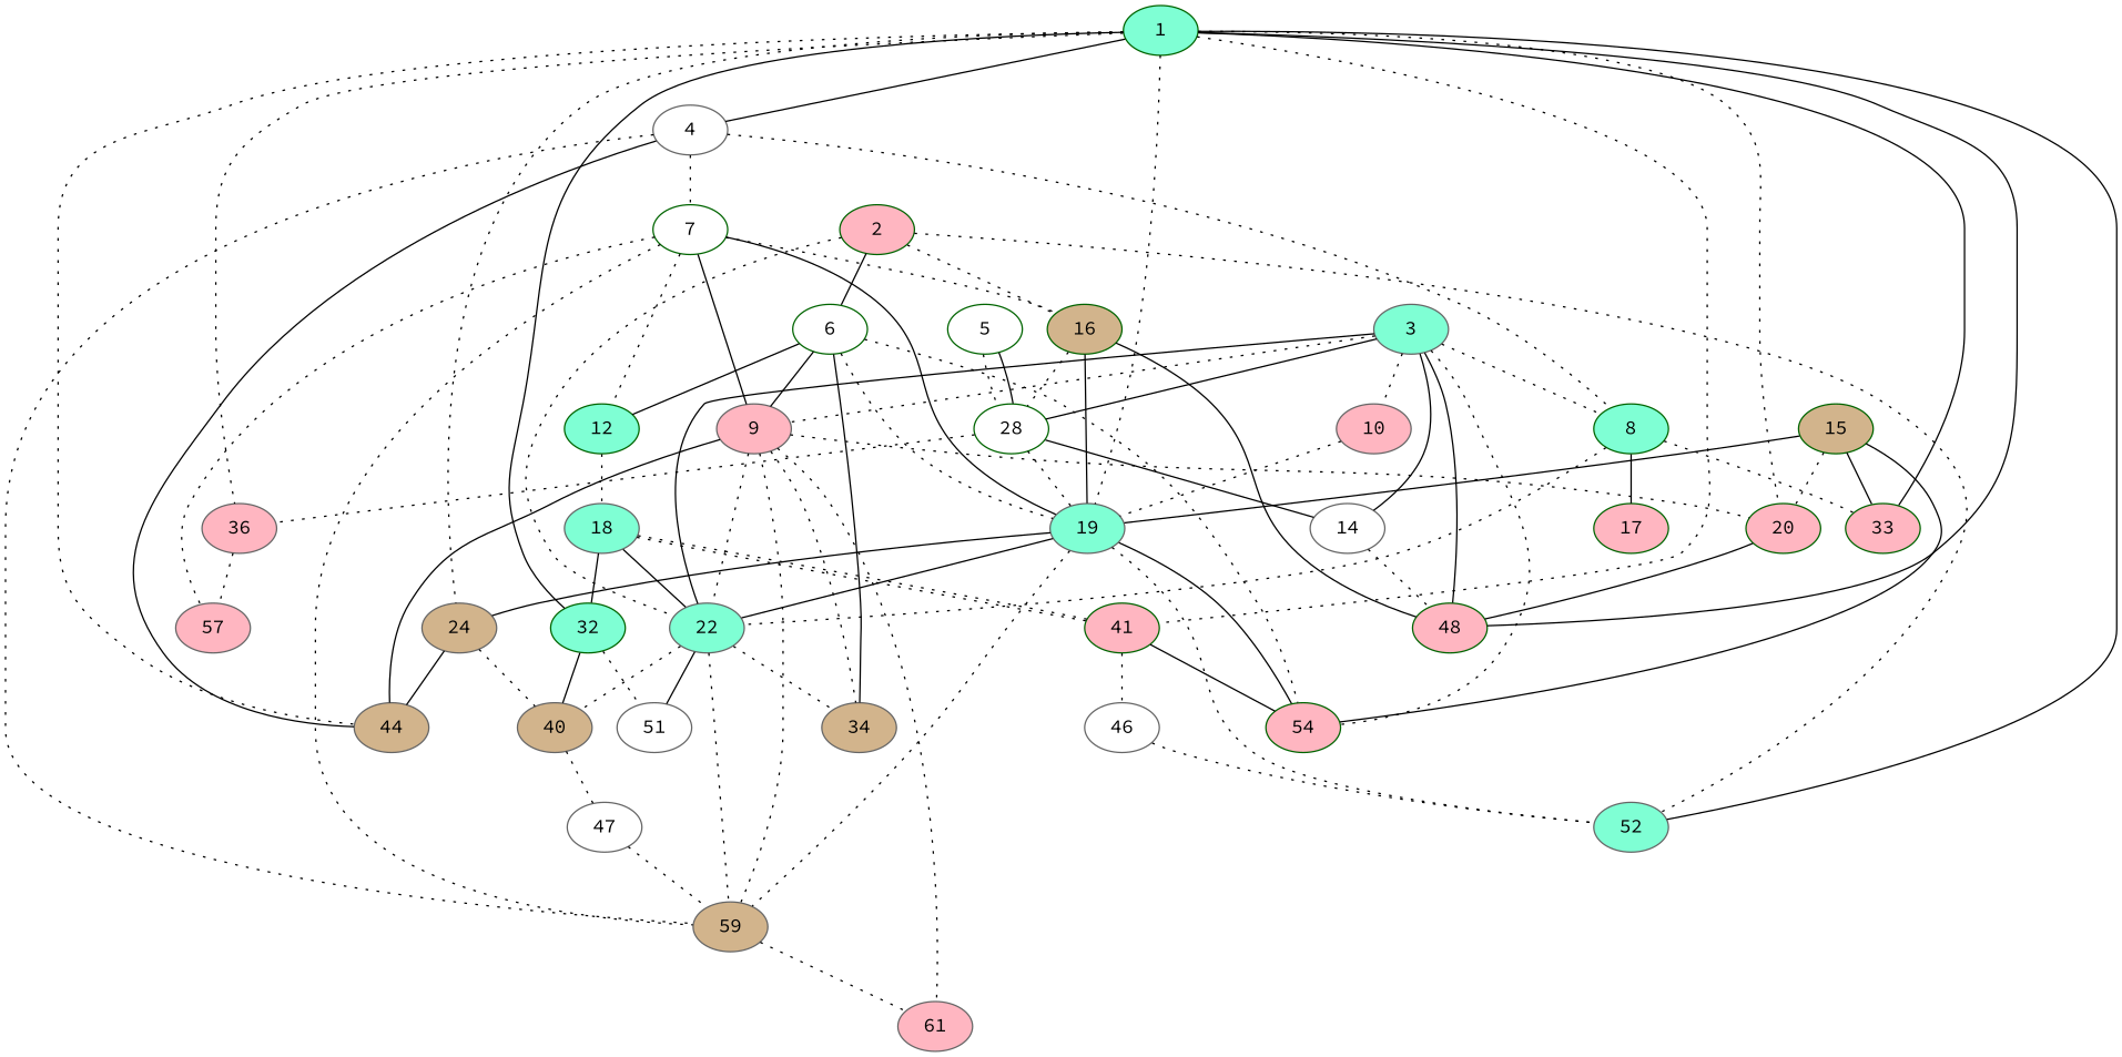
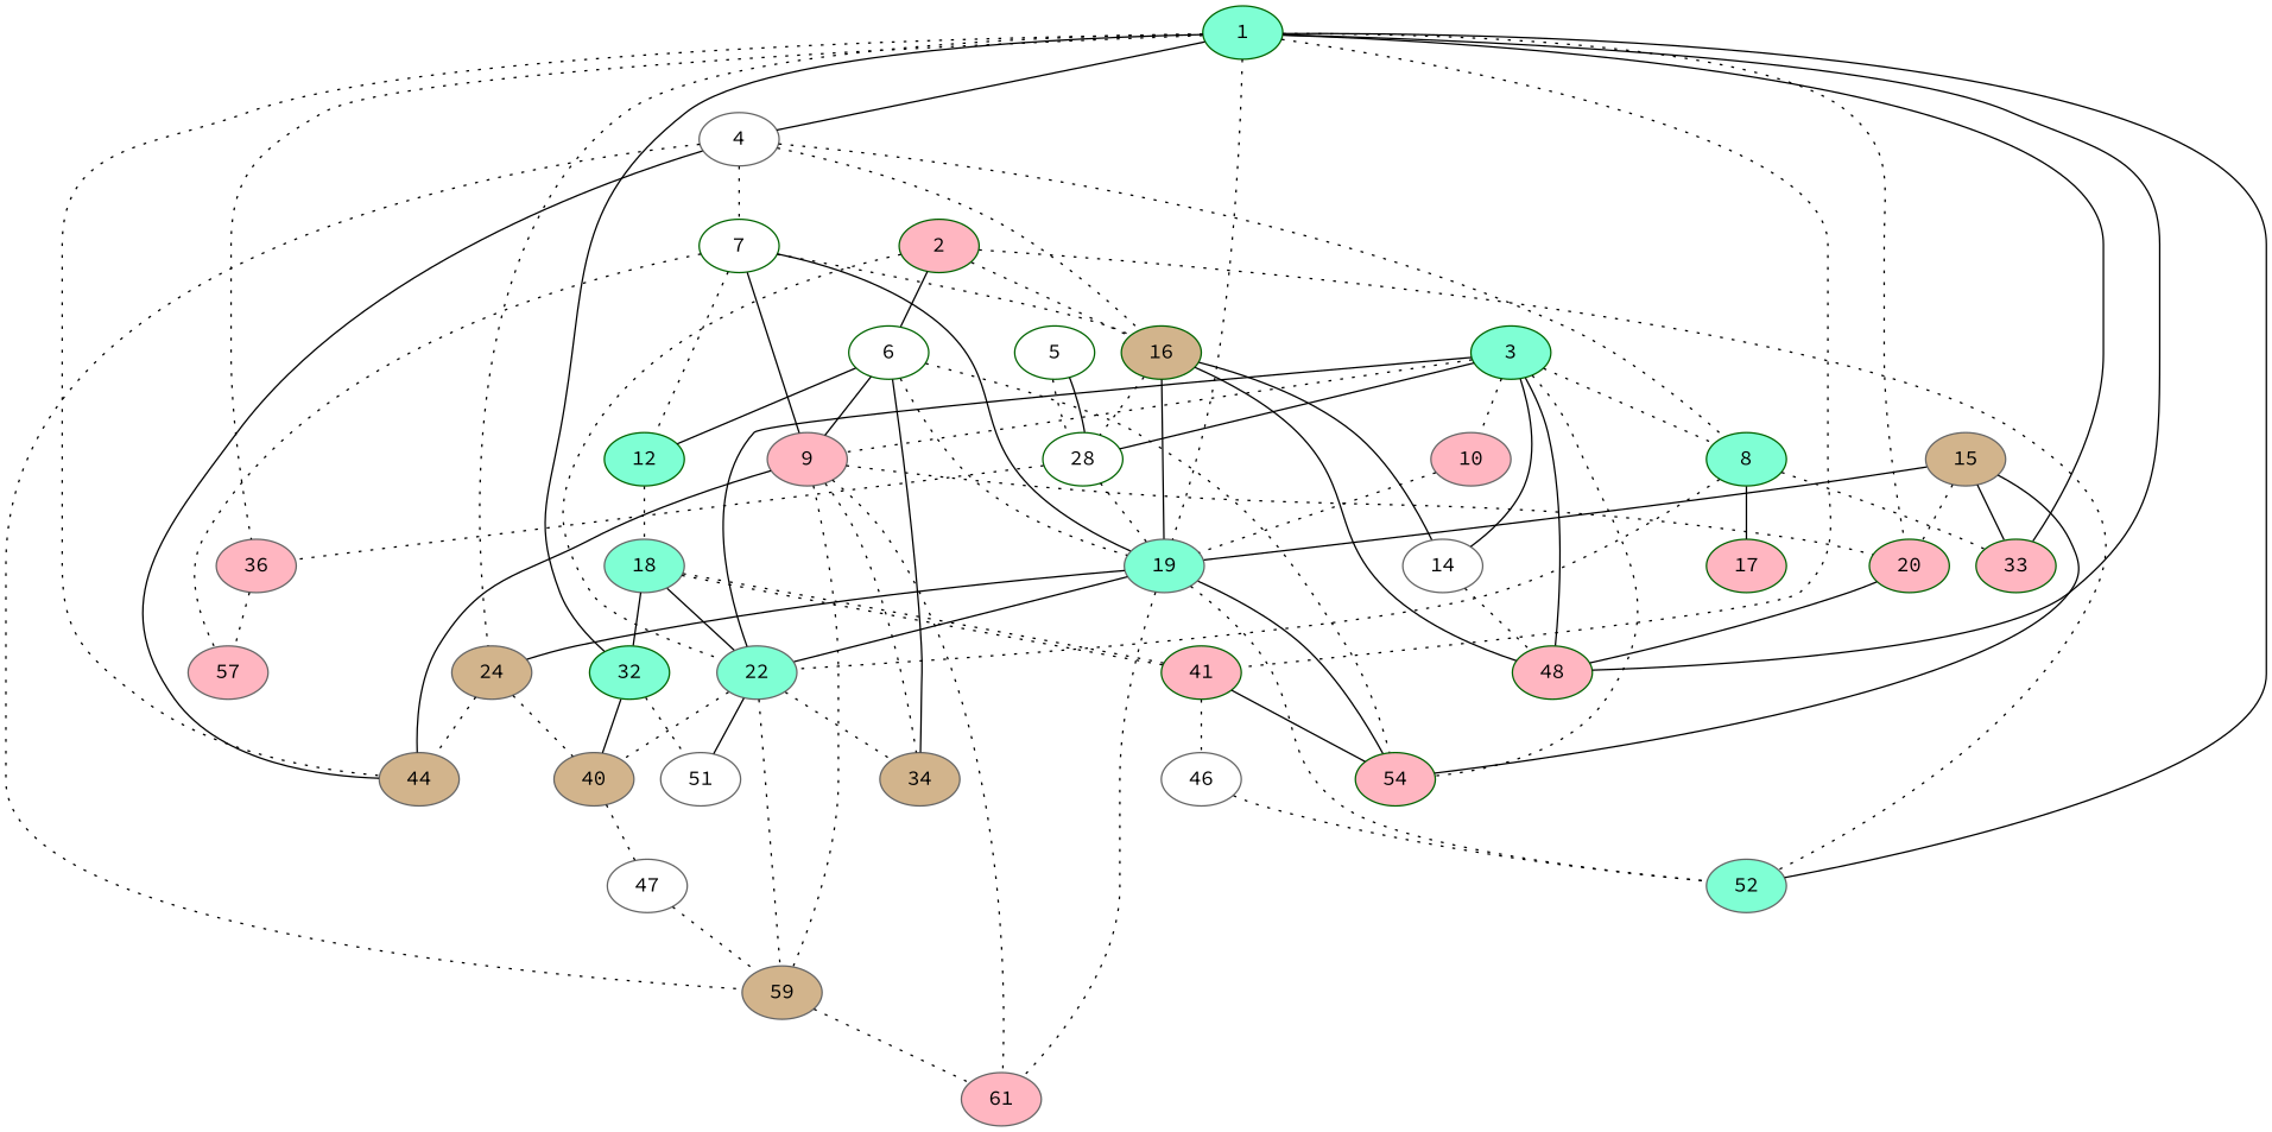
  graph {
    fontname="Source Code Pro"
    node [color=gray40 fillcolor=lightpink fontname="Source Code Pro" style=filled]
    edge [fontname="Source Code Pro" style=dotted]
    1 [color=darkgreen fillcolor=aquamarine super="+21+23+42"]
    4 [fillcolor=white super="+25"]
    19 [fillcolor=aquamarine super="+38+26"]
    20 [color=darkgreen]
    24 [fillcolor=tan]
    32 [color=darkgreen fillcolor=aquamarine]
    33 [color=darkgreen]
    36
    41 [color=darkgreen]
    44 [fillcolor=tan super="+55"]
    48 [color=darkgreen]
    52 [fillcolor=aquamarine]
    n13 [color=darkgreen fillcolor=tan label=16 super="+58"]
    8 [color=darkgreen fillcolor=aquamarine super="+13"]
    7 [color=darkgreen fillcolor=white super="+27+49"]
    n16 [fillcolor=tan label=59]
    22 [fillcolor=aquamarine super="+37+29"]
    54 [color=darkgreen]
    61
    40 [fillcolor=tan]
    51 [fillcolor=white]
    57
    46 [fillcolor=white]
    6 [color=darkgreen fillcolor=white super="+43"]
    9 [super="+30+62+31"]
    12 [color=darkgreen fillcolor=aquamarine]
    34 [fillcolor=tan]
    2 [color=darkgreen]
    14 [fillcolor=white]
    28 [color=darkgreen fillcolor=white]
-   3 [fillcolor=aquamarine super="+16+35"]
+   3 [color=darkgreen fillcolor=aquamarine super="+16+35"]
    10 [super="+59"]
    17 [color=darkgreen]
    5 [color=darkgreen fillcolor=white]
    18 [fillcolor=aquamarine]
-   15 [color=darkgreen fillcolor=tan]
+   15 [fillcolor=tan]
    47 [fillcolor=white]
    1 -- 4 [style=solid]
    1 -- 19
    1 -- 20
    1 -- 24
    1 -- 32 [style=solid]
    1 -- 33 [style=solid]
    1 -- 36
    1 -- 41
    1 -- 44
    1 -- 48 [style=solid]
    1 -- 52 [style=solid]
    4 -- 44 [style=solid]
+   4 -- n13
    4 -- 8
    4 -- 7 [weight=2]
    4 -- n16
    19 -- 24 [style=solid]
    19 -- 52
    19 -- 22 [style=solid]
    19 -- 54 [style=solid]
-   19 -- n16
+   19 -- 61
    20 -- 48 [style=solid]
-   24 -- 44 [style=solid]
+   24 -- 44
    24 -- 40
    32 -- 40 [style=solid]
    32 -- 51
    36 -- 57
    41 -- 54 [style=solid]
    41 -- 46
    n13 -- 19 [style=solid]
    n13 -- 48 [style=solid]
-   28 -- 14 [style=solid]
+   n13 -- 14 [style=solid]
    n13 -- 28
    8 -- 33
    8 -- 22 [weight=2]
    8 -- 17 [style=solid weight=2]
    7 -- 19 [style=solid]
    7 -- n13
-   7 -- n16
    7 -- 57
    7 -- 9 [style=solid weight=3]
    7 -- 12
    n16 -- 61
    22 -- n16
    22 -- 40
    22 -- 51 [style=solid]
    22 -- 34
    40 -- 47
    46 -- 52
    6 -- 19
    6 -- 54
    6 -- 9 [style=solid weight=2]
    6 -- 12 [style=solid]
    6 -- 34 [style=solid]
    9 -- 20
    9 -- 44 [style=solid]
    9 -- n16
-   9 -- 22 [weight=2]
    9 -- 61
    9 -- 34 [weight=2]
    12 -- 18
    2 -- 52
    2 -- n13
    2 -- 22
    2 -- 6 [style=solid]
    14 -- 48
    28 -- 19
    28 -- 36
    3 -- 48 [style=solid]
    3 -- 8
    3 -- 22 [style=solid]
    3 -- 54
    3 -- 9
    3 -- 14 [style=solid]
    3 -- 28 [style=solid]
    3 -- 10
    10 -- 19 [weight=2]
    5 -- 28
    5 -- 28 [style=solid]
    18 -- 32 [style=solid]
    18 -- 41
    18 -- 41
    18 -- 22 [style=solid]
    15 -- 19 [style=solid weight=2]
    15 -- 20
    15 -- 33 [style=solid]
    15 -- 54 [style=solid]
    47 -- n16
  }
